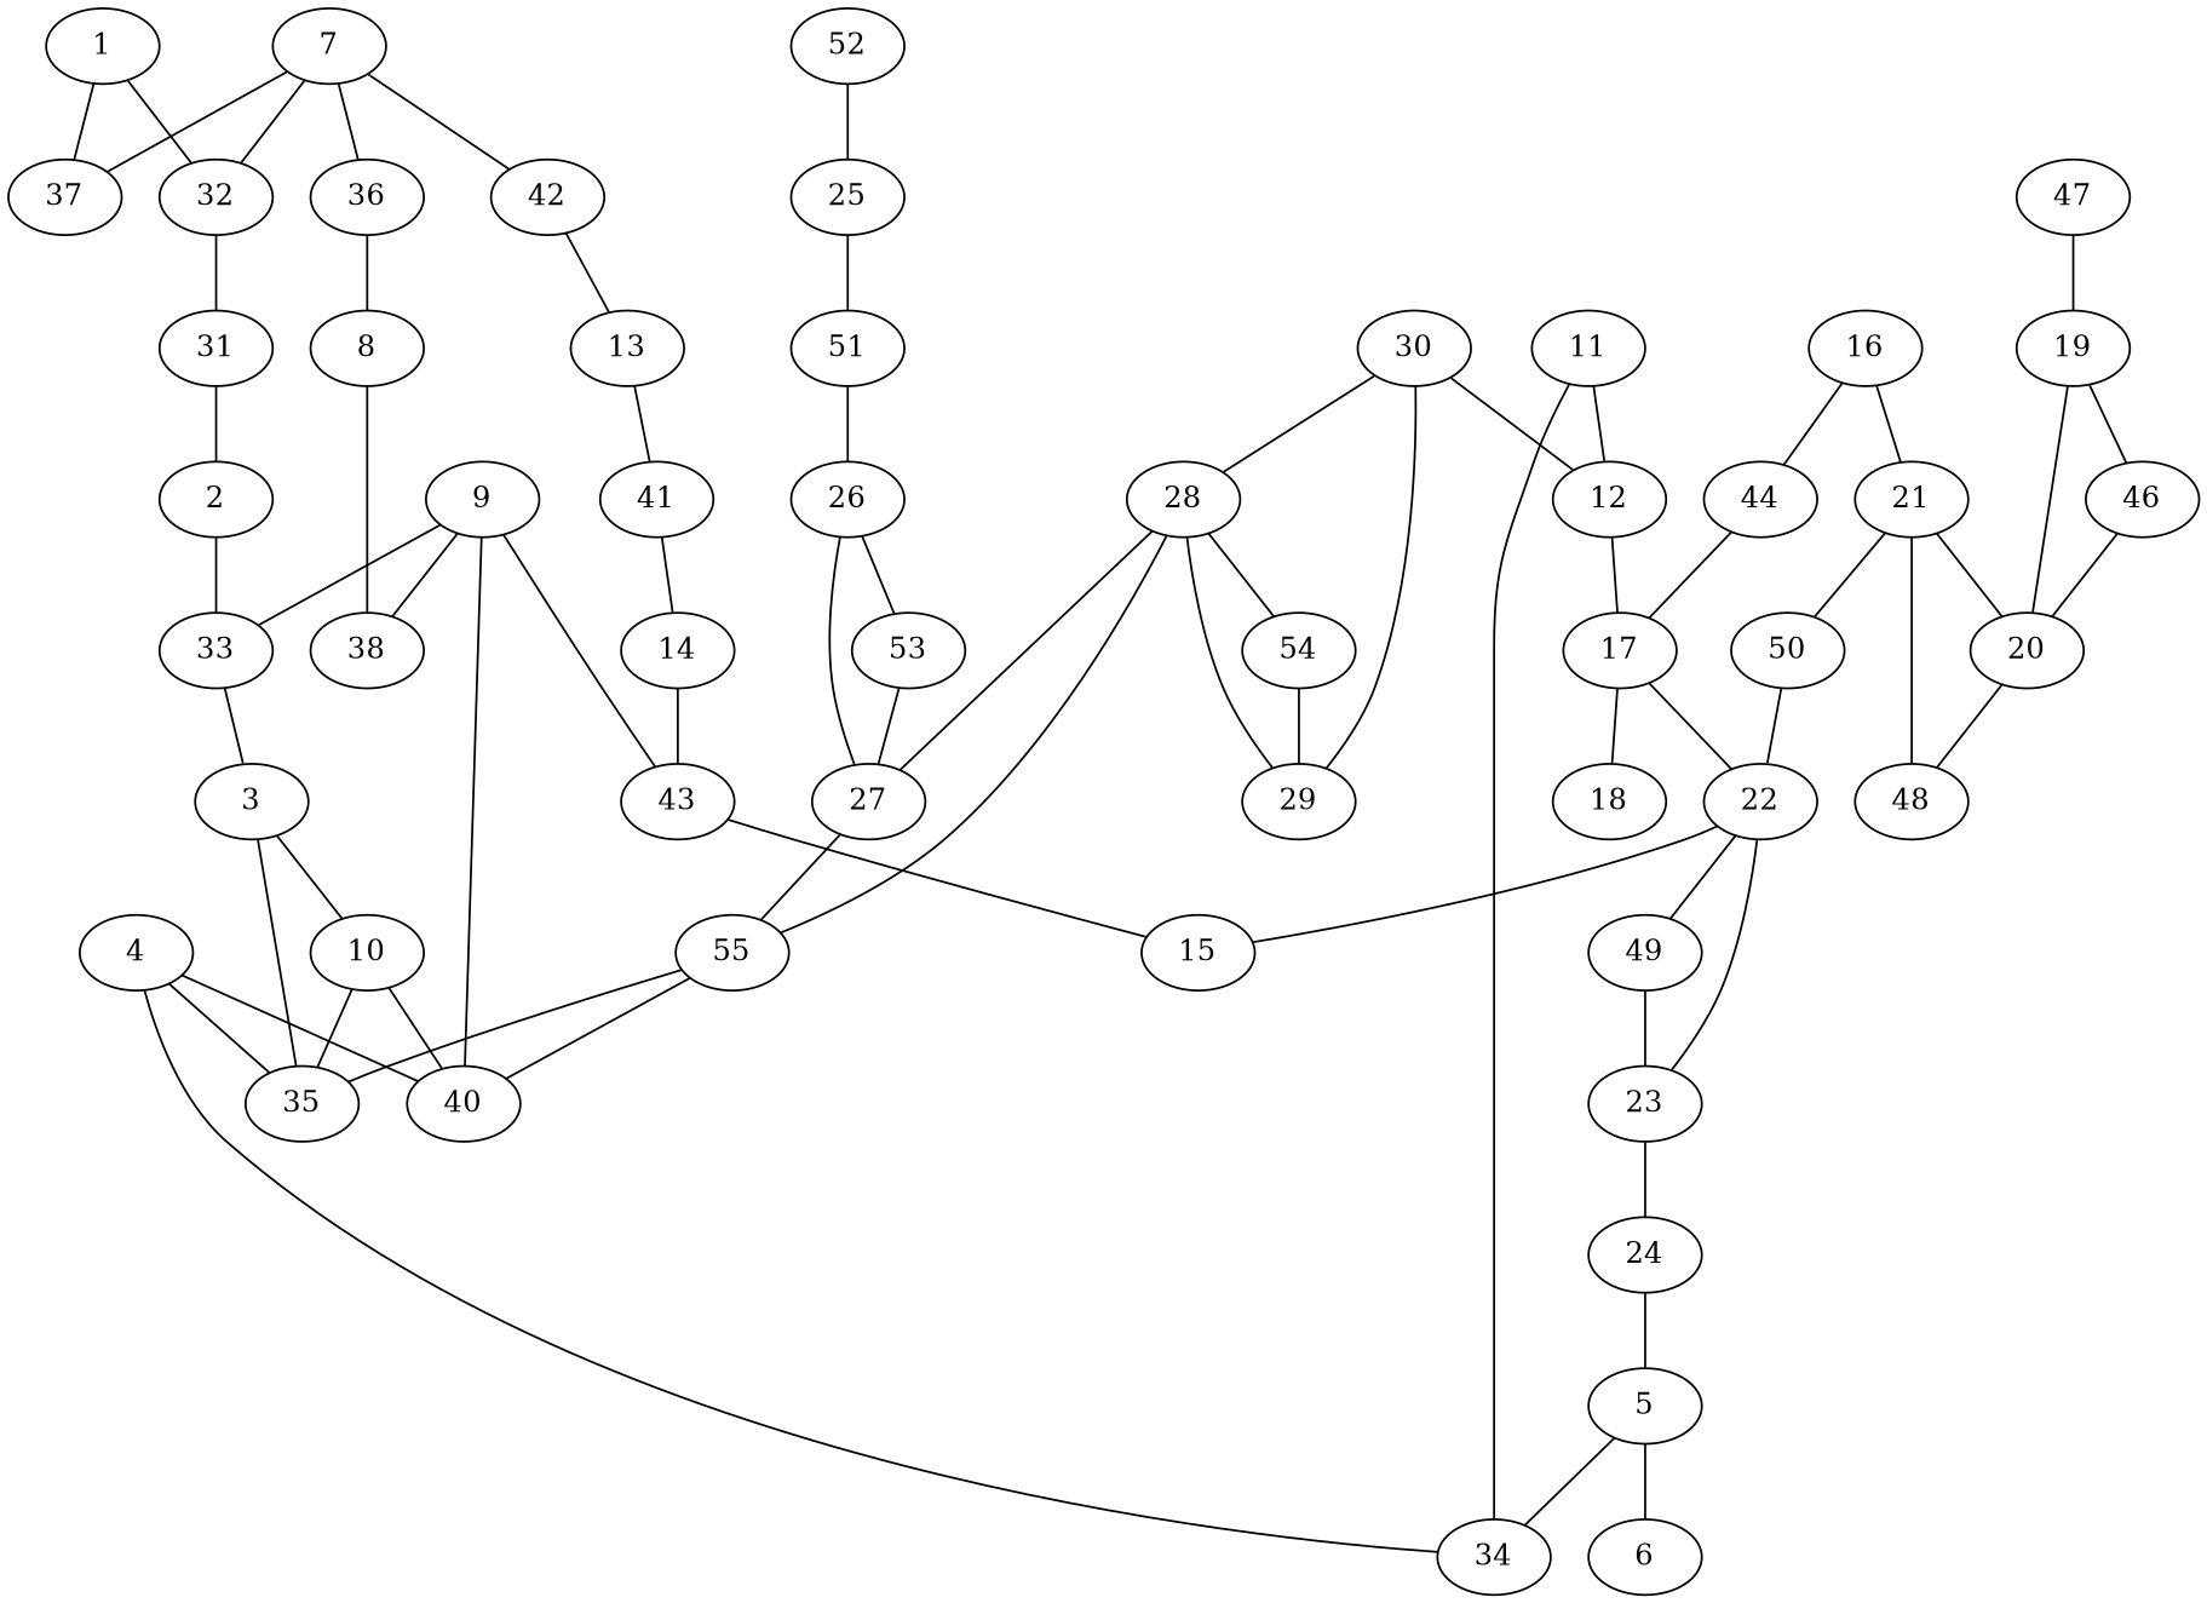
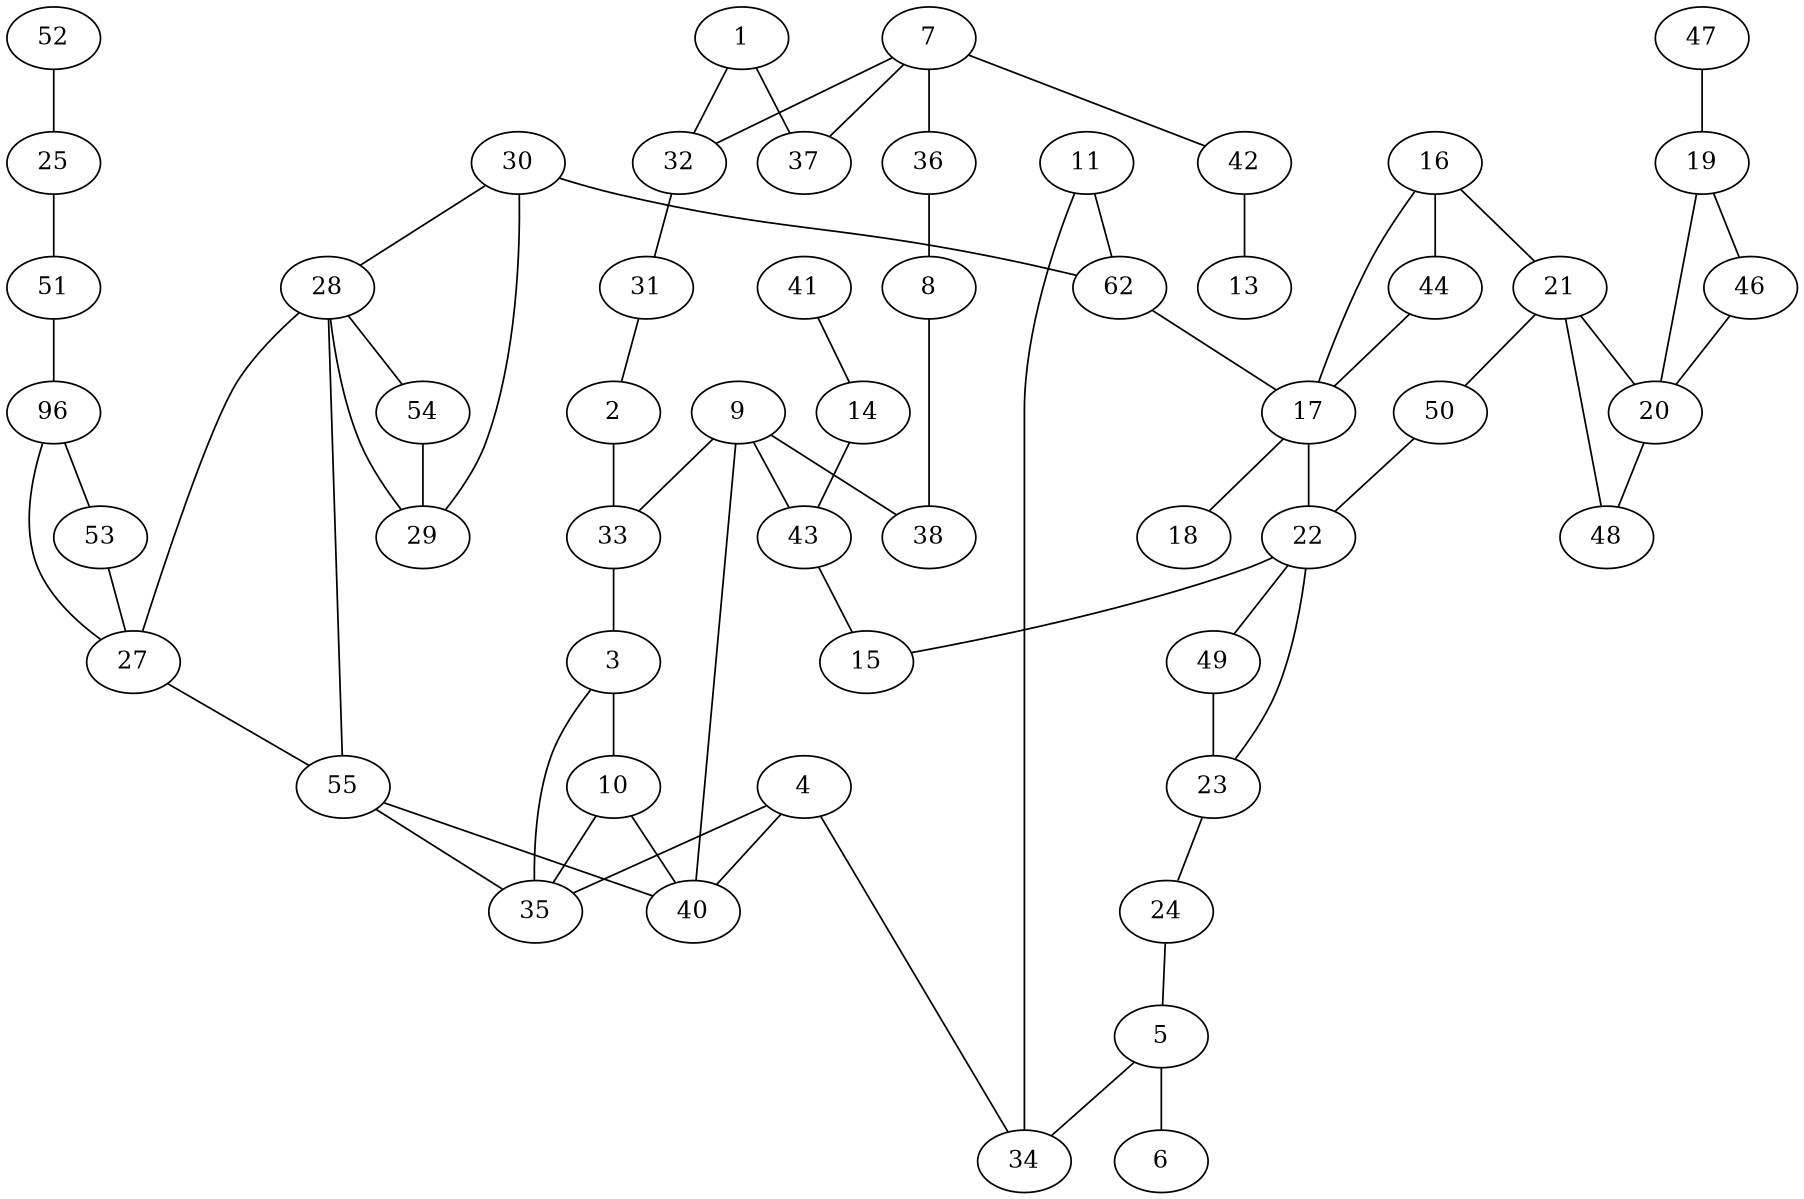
  graph {
    node [aaLength=6 sequence=MRVYLGADHAGYELKQR type=0]
    edge [distance0=1.0 frequency=1 type0=4]
    1 [aaLength=17]
    32 [aaLength=7 sequence=HHHHMSG type=1]
    37 [aaLength=7 sequence=HHHHMSG type=1]
    31 [sequence=IEHLKQ type=1]
    2 [aaLength=14 sequence=RYDADDDYPAFCIA]
    33 [aaLength=7 sequence=TRTVADP type=1]
    3 [aaLength=10 sequence=SLGIVLGGSG]
    10 [aaLength=9 sequence=ARCALAWSV]
    35 [sequence=IAANKV type=1]
    40 [sequence=IAANKV type=1]
    4 [aaLength=9 sequence=ARCALAWSV]
    34 [sequence=AREHNN type=1]
    5 [aaLength=13 sequence=GIGGRMHTVAEAL]
    6 [aaLength=15 sequence=VTTPWSKAQRHQRRI]
    7 [aaLength=17]
    36 [sequence=IEHLKQ type=1]
    42 [aaLength=7 sequence=HHHHMSG type=1]
    8 [aaLength=14 sequence=RYDADDDYPAFCIA]
    13 [aaLength=17]
    38 [aaLength=7 sequence=TRTVADP type=1]
    41 [sequence=IEHLKQ type=1]
    9 [aaLength=10 sequence=SLGIVLGGSG]
    43 [aaLength=7 sequence=TRTVADP type=1]
    15 [aaLength=10 sequence=SLGIVLGGSG]
    11 [aaLength=13 sequence=GIGGRMHTVAEAL]
-   12 [aaLength=15 sequence=VTTPWSKAQRHQRRI]
+   12 [aaLength=15 sequence=VTTPWSKAQRHQRRI label=62]
    17 [aaLength=13 sequence=GIGGRMHTVAEAL]
    18 [aaLength=15 sequence=VTTPWSKAQRHQRRI]
    22 [aaLength=9 sequence=ARCALAWSV]
    49 [sequence=AREHNN type=1]
    14 [aaLength=14 sequence=RYDADDDYPAFCIA]
    16 [aaLength=9 sequence=ARCALAWSV]
    21 [aaLength=10 sequence=SLGIVLGGSG]
    44 [sequence=AREHNN type=1]
    20 [aaLength=14 sequence=RYDADDDYPAFCIA]
    50 [sequence=IAANKV type=1]
    48 [aaLength=7 sequence=TRTVADP type=1]
    23 [aaLength=13 sequence=GIGGRMHTVAEAL]
    19 [aaLength=17]
    46 [sequence=IEHLKQ type=1]
    24 [aaLength=15 sequence=VTTPWSKAQRHQRRI]
    25 [aaLength=17]
    51 [sequence=IEHLKQ type=1]
-   26 [aaLength=14 sequence=RYDADDDYPAFCIA]
+   26 [aaLength=14 sequence=RYDADDDYPAFCIA label=96]
    27 [aaLength=10 sequence=SLGIVLGGSG]
    53 [aaLength=7 sequence=TRTVADP type=1]
    55 [sequence=IAANKV type=1]
    28 [aaLength=9 sequence=ARCALAWSV]
    29 [aaLength=13 sequence=GIGGRMHTVAEAL]
    54 [sequence=AREHNN type=1]
    30 [aaLength=15 sequence=VTTPWSKAQRHQRRI]
    47 [aaLength=7 sequence=HHHHMSG type=1]
    52 [aaLength=7 sequence=HHHHMSG type=1]
    1 -- 32 [distance0=30.99398 type0=2]
    1 -- 37 [distance0=30.99398 type0=3]
    32 -- 31 [distance0=18.0]
    31 -- 2 [distance0=11.0]
    2 -- 33 [distance0=2.0]
    33 -- 3
    3 -- 10 [distance0=24.47841 type0=3]
    3 -- 35 [distance0=4.0]
    10 -- 35 [distance0=20.3024 type0=2]
    10 -- 40 [distance0=20.3024 type0=3]
    4 -- 35 [distance0=12.9011 type0=2]
    4 -- 40 [distance0=12.9011 type0=3]
    4 -- 34 [distance0=5.0]
    5 -- 34 [distance0=19.90049 type0=2]
    5 -- 6 [distance0=6.0]
    7 -- 32 [distance0=7.223668 type0=1]
    7 -- 37 [distance0=7.223668 type0=2]
    7 -- 36
    7 -- 42 [distance0=7.223668 type0=3]
    36 -- 8 [distance0=11.0]
    42 -- 13 [distance0=0.0 type0=5]
    8 -- 38 [distance0=2.0]
-   13 -- 41
    41 -- 14 [distance0=11.0]
    9 -- 33 [distance0=14.91024 type0=1]
    9 -- 40 [distance0=4.0]
    9 -- 38 [distance0=14.91024 type0=2]
    9 -- 43 [distance0=14.91024 type0=3]
    43 -- 15
    11 -- 34 [distance0=15.0959 type0=2]
    11 -- 12 [distance0=6.0]
    12 -- 17 [distance0=26.81772 type0=3]
    17 -- 18 [distance0=6.0]
    17 -- 22 [distance0=24.93594 type0=2]
    22 -- 15 [distance0=24.6749 type0=2]
    22 -- 49 [distance0=5.0]
    49 -- 23 [distance0=4.0]
    14 -- 43 [distance0=2.0]
+   16 -- 17 [distance0=25.37421 type0=3]
    16 -- 21 [distance0=22.94845 type0=2]
    16 -- 44 [distance0=5.0]
    21 -- 20 [distance0=24.2128 type0=3]
    21 -- 50 [distance0=4.0]
    44 -- 17 [distance0=4.0]
    20 -- 48 [distance0=2.0]
    50 -- 22 [distance0=2.0]
    48 -- 21
    23 -- 22 [distance0=25.35363 type0=3]
    23 -- 24 [distance0=6.0]
    19 -- 20 [distance0=38.92507 type0=3]
    19 -- 46
    46 -- 20 [distance0=11.0]
    24 -- 5 [distance0=25.52757 type0=3]
    25 -- 51
    51 -- 26 [distance0=11.0]
    26 -- 27 [distance0=24.52519 type0=1]
    26 -- 53 [distance0=2.0]
    27 -- 55 [distance0=4.0]
    53 -- 27
    55 -- 35 [distance0=0.0 type0=1]
    55 -- 40 [distance0=0.0 type0=2]
    55 -- 28 [distance0=2.0]
    28 -- 27 [distance0=28.45517 type0=2]
    28 -- 29 [distance0=25.33368 type0=1]
    28 -- 54 [distance0=5.0]
    54 -- 29 [distance0=4.0]
    30 -- 12 [distance0=49.43705 type0=3]
    30 -- 28 [distance0=47.2092 type0=2]
    30 -- 29 [distance0=31.69225 type0=1]
    47 -- 19 [distance0=0.0 type0=5]
    52 -- 25 [distance0=0.0 type0=5]
  }
